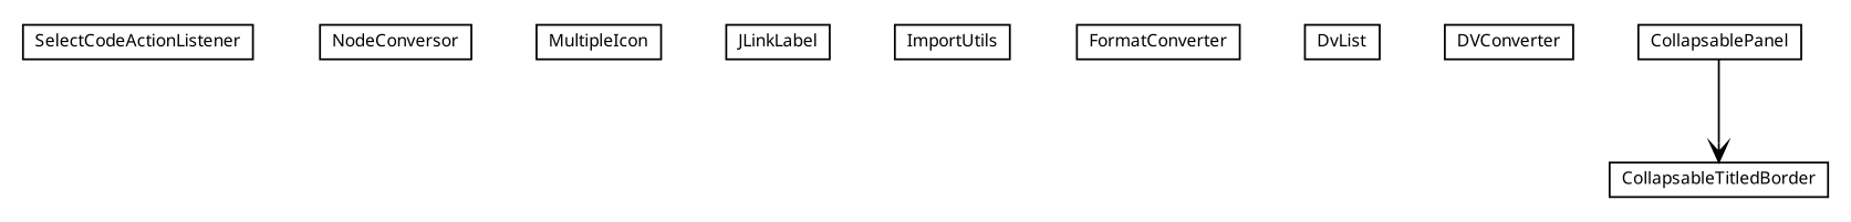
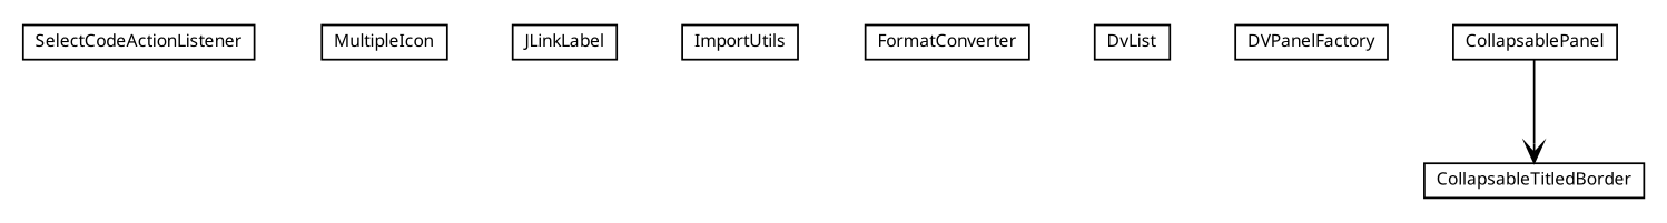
  digraph {
    nodesep=0.25
    ranksep=0.5
    fontname=Montserrat
    node [fontcolor=black fontname=Montserrat fontsize=9.0 shape=plaintext]
    n1 [label=<<table title="se.cambio.cds.openehr.view.util.SelectCodeActionListener" border="0" cellborder="1" cellspacing="0" cellpadding="2" port="p" href="./SelectCodeActionListener.html"> 		<tr><td><table border="0" cellspacing="0" cellpadding="1"> <tr><td align="center" balign="center"><font face="Trebuchet MS"> SelectCodeActionListener </font></td></tr> 		</table></td></tr> 		</table>>]
-   n2 [label=<<table title="se.cambio.cds.openehr.view.util.NodeConversor" border="0" cellborder="1" cellspacing="0" cellpadding="2" port="p" href="./NodeConversor.html"> 		<tr><td><table border="0" cellspacing="0" cellpadding="1"> <tr><td align="center" balign="center"><font face="Trebuchet MS"> NodeConversor </font></td></tr> 		</table></td></tr> 		</table>>]
    n3 [label=<<table title="se.cambio.cds.openehr.view.util.MultipleIcon" border="0" cellborder="1" cellspacing="0" cellpadding="2" port="p" href="./MultipleIcon.html"> 		<tr><td><table border="0" cellspacing="0" cellpadding="1"> <tr><td align="center" balign="center"><font face="Trebuchet MS"> MultipleIcon </font></td></tr> 		</table></td></tr> 		</table>>]
    n4 [label=<<table title="se.cambio.cds.openehr.view.util.JLinkLabel" border="0" cellborder="1" cellspacing="0" cellpadding="2" port="p" href="./JLinkLabel.html"> 		<tr><td><table border="0" cellspacing="0" cellpadding="1"> <tr><td align="center" balign="center"><font face="Trebuchet MS"> JLinkLabel </font></td></tr> 		</table></td></tr> 		</table>>]
    n5 [label=<<table title="se.cambio.cds.openehr.view.util.ImportUtils" border="0" cellborder="1" cellspacing="0" cellpadding="2" port="p" href="./ImportUtils.html"> 		<tr><td><table border="0" cellspacing="0" cellpadding="1"> <tr><td align="center" balign="center"><font face="Trebuchet MS"> ImportUtils </font></td></tr> 		</table></td></tr> 		</table>>]
    n6 [label=<<table title="se.cambio.cds.openehr.view.util.FormatConverter" border="0" cellborder="1" cellspacing="0" cellpadding="2" port="p" href="./FormatConverter.html"> 		<tr><td><table border="0" cellspacing="0" cellpadding="1"> <tr><td align="center" balign="center"><font face="Trebuchet MS"> FormatConverter </font></td></tr> 		</table></td></tr> 		</table>>]
    n7 [label=<<table title="se.cambio.cds.openehr.view.util.DvList" border="0" cellborder="1" cellspacing="0" cellpadding="2" port="p" href="./DvList.html"> 		<tr><td><table border="0" cellspacing="0" cellpadding="1"> <tr><td align="center" balign="center"><font face="Trebuchet MS"> DvList </font></td></tr> 		</table></td></tr> 		</table>>]
-   n9 [label=<<table title="se.cambio.cds.openehr.view.util.DVConverter" border="0" cellborder="1" cellspacing="0" cellpadding="2" port="p" href="./DVConverter.html"> 		<tr><td><table border="0" cellspacing="0" cellpadding="1"> <tr><td align="center" balign="center"><font face="Trebuchet MS"> DVConverter </font></td></tr> 		</table></td></tr> 		</table>>]
+   n8 [label=<<table title="se.cambio.cds.openehr.view.util.DVPanelFactory" border="0" cellborder="1" cellspacing="0" cellpadding="2" port="p" href="./DVPanelFactory.html"> 		<tr><td><table border="0" cellspacing="0" cellpadding="1"> <tr><td align="center" balign="center"><font face="Trebuchet MS"> DVPanelFactory </font></td></tr> 		</table></td></tr> 		</table>>]
    n10 [label=<<table title="se.cambio.cds.openehr.view.util.CollapsablePanel" border="0" cellborder="1" cellspacing="0" cellpadding="2" port="p" href="./CollapsablePanel.html"> 		<tr><td><table border="0" cellspacing="0" cellpadding="1"> <tr><td align="center" balign="center"><font face="Trebuchet MS"> CollapsablePanel </font></td></tr> 		</table></td></tr> 		</table>>]
    n11 [label=<<table title="se.cambio.cds.openehr.view.util.CollapsablePanel.CollapsableTitledBorder" border="0" cellborder="1" cellspacing="0" cellpadding="2" port="p" href="http://java.sun.com/j2se/1.4.2/docs/api/se/cambio/cds/openehr/view/util/CollapsablePanel/CollapsableTitledBorder.html"> 		<tr><td><table border="0" cellspacing="0" cellpadding="1"> <tr><td align="center" balign="center"><font face="Trebuchet MS"> CollapsableTitledBorder </font></td></tr> 		</table></td></tr> 		</table>>]
    n10 -> n11 [arrowhead=open color=black fontcolor=black fontname=Montserrat fontsize=10.0 headport=p labelfontname="Trebuchet MS" labelfontsize=10 tailport=p]
  }
